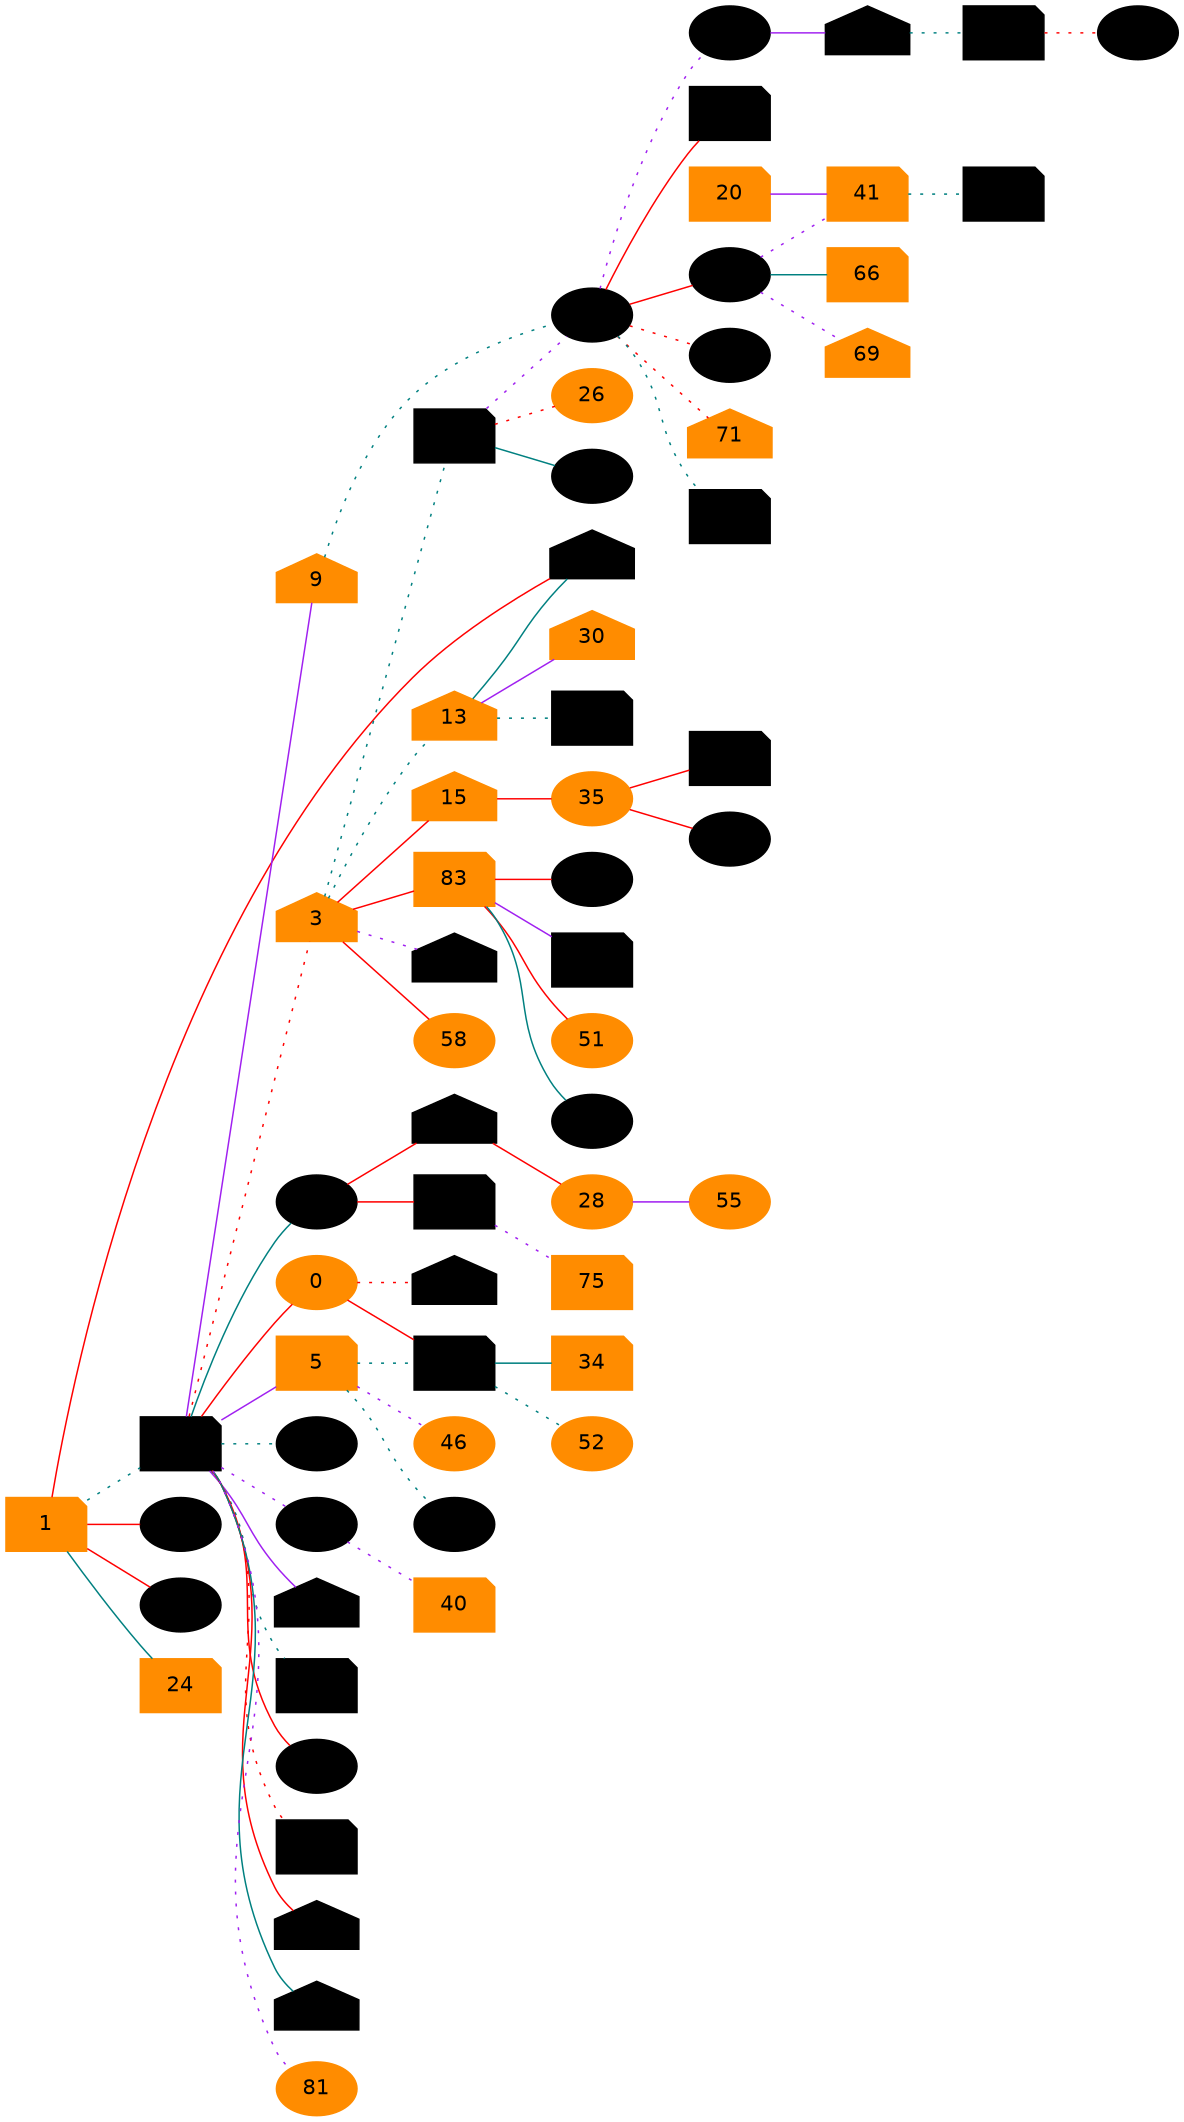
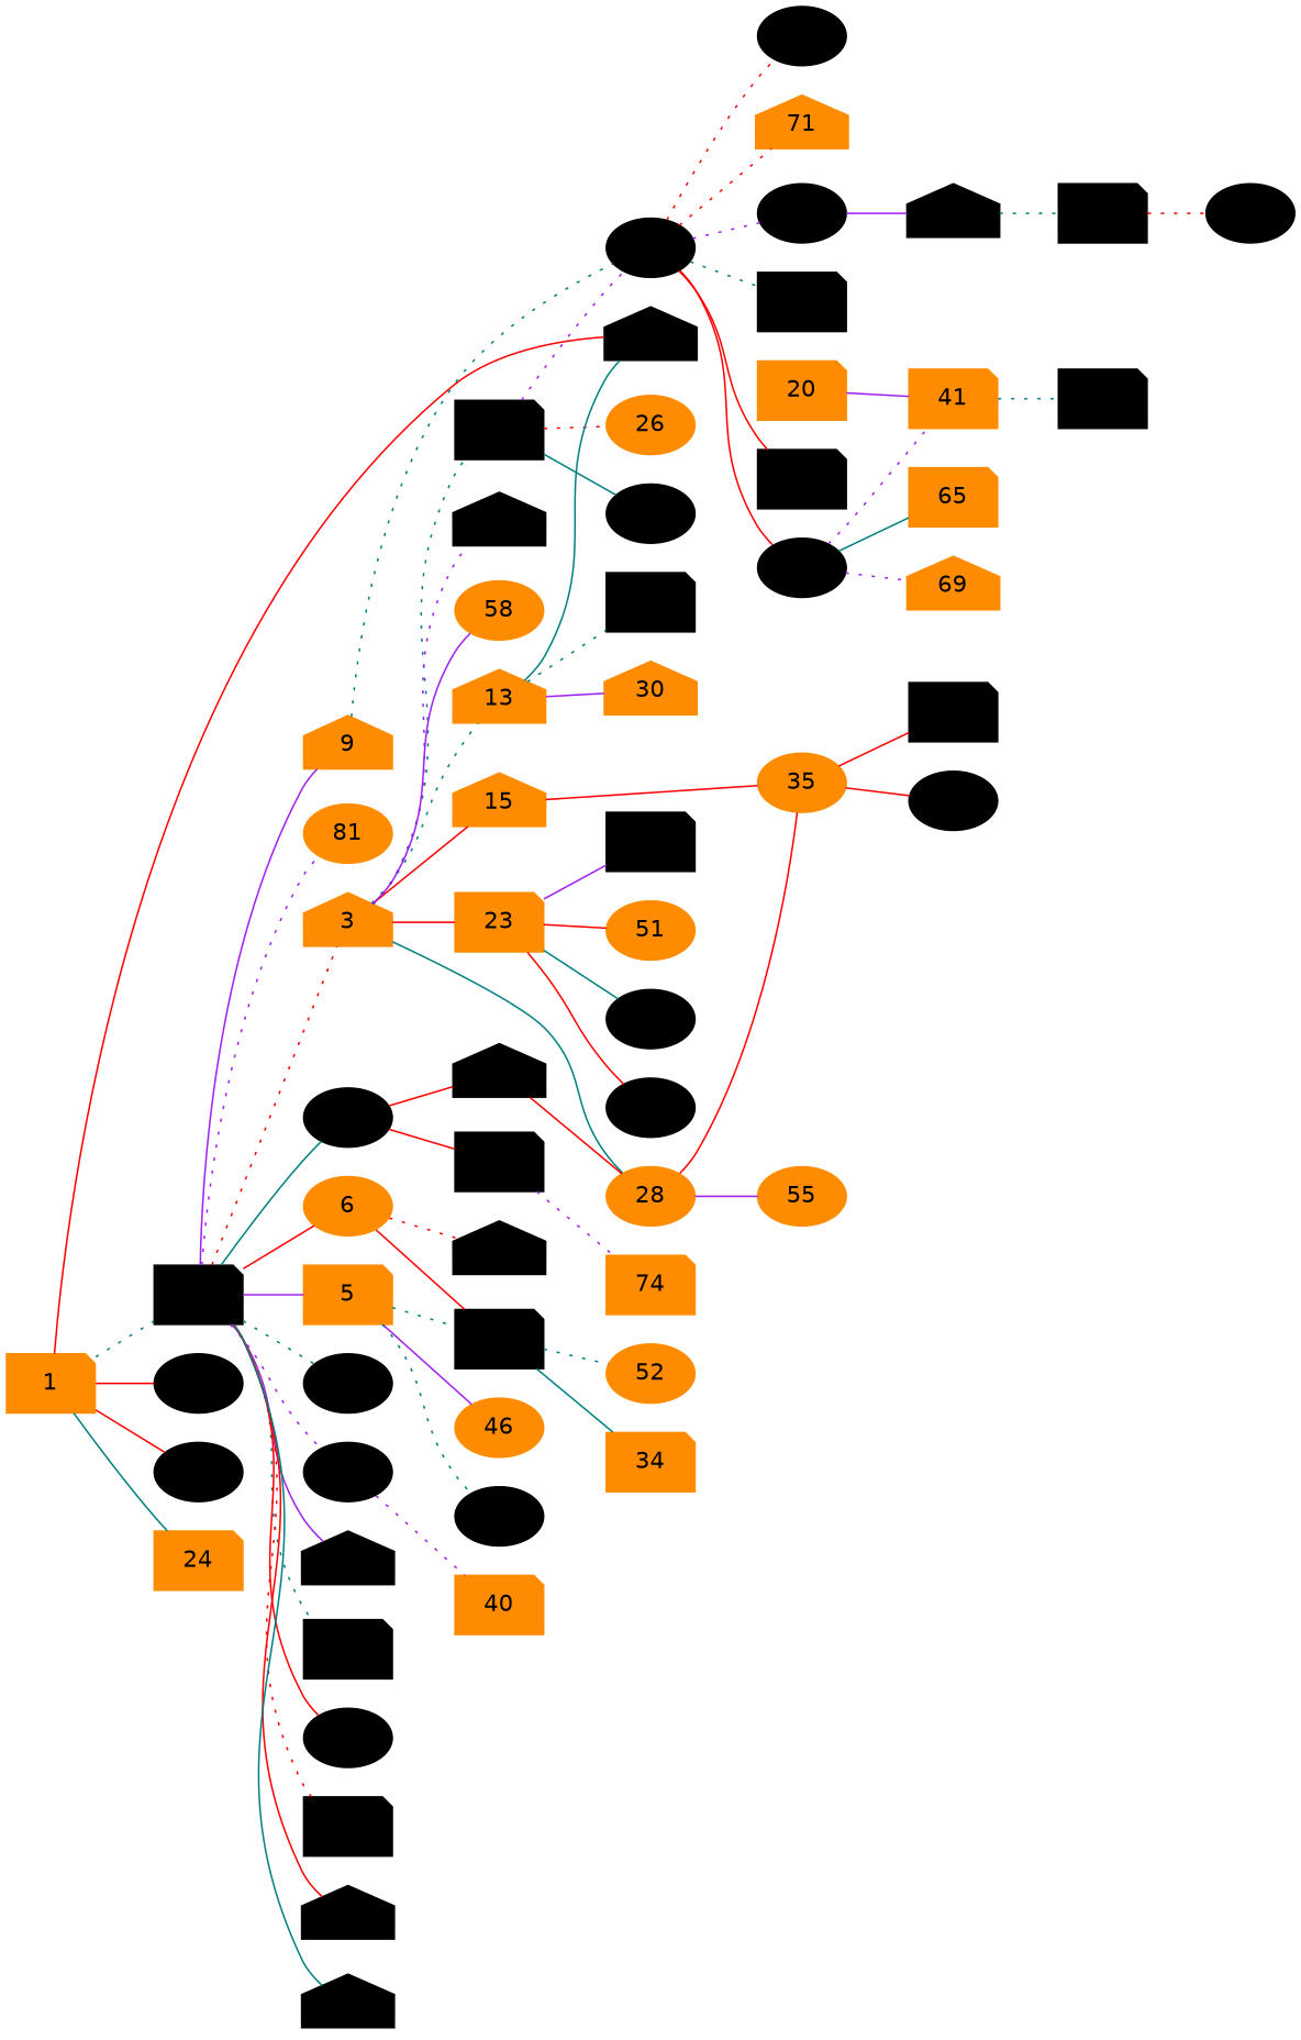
  graph {
    fontname="DejaVu Sans"
    rankdir=LR
    node [color=black fontname="DejaVu Sans" shape=ellipse style=filled]
    edge [color=red fontname="DejaVu Sans" style=solid]
    1 [color=darkorange shape=note super="+33"]
    2 [shape=note super="+37"]
    19
    21
    24 [color=darkorange shape=note]
    42 [shape=house]
    3 [color=darkorange shape=house super="+17"]
    4 [super="+54"]
    5 [color=darkorange shape=note super="+36"]
-   6 [color=darkorange label=0]
+   6 [color=darkorange]
    7 [super="+14"]
    9 [color=darkorange shape=house super="+67"]
    12 [super="+60"]
    25 [shape=house]
    31 [shape=note]
    39
    70 [shape=note]
    77 [shape=house]
    80 [shape=house]
    81 [color=darkorange]
    8 [shape=note super="+68"]
    13 [color=darkorange shape=house super="+47"]
    15 [color=darkorange shape=house]
-   23 [color=darkorange shape=note super="+74" label=83]
+   23 [color=darkorange shape=note super="+74"]
    28 [color=darkorange super="+44"]
    48 [shape=house]
    58 [color=darkorange]
    27 [shape=house]
    62 [shape=note]
    11 [shape=note super="+79"]
    46 [color=darkorange]
    85
    56 [shape=house]
    10 [super="+16"]
    n35 [color=darkorange label=40 shape=note]
    26 [color=darkorange]
    59 [super="+63"]
    30 [color=darkorange shape=house]
    53 [shape=note]
    35 [color=darkorange super="+64"]
    20 [color=darkorange shape=note]
    41 [color=darkorange shape=note super="+61"]
    32
    43 [shape=note]
    51 [color=darkorange]
    82
    55 [color=darkorange]
-   75 [color=darkorange shape=note]
+   75 [color=darkorange shape=note label=74]
    34 [color=darkorange shape=note]
    52 [color=darkorange]
    18 [super="+50"]
    22 [shape=note]
    29 [super="+40"]
    38
    71 [color=darkorange shape=house]
    76 [shape=note]
    57 [shape=house super="+66"]
-   65 [color=darkorange shape=note label=66]
+   65 [color=darkorange shape=note]
    69 [color=darkorange shape=house]
    45 [shape=note]
    72
    78 [shape=note]
    73 [shape=note super="+83"]
    84
    1 -- 2 [color=teal style=dotted]
    1 -- 19
    1 -- 21
    1 -- 24 [color=teal]
    1 -- 42
    2 -- 3 [style=dotted weight=2]
    2 -- 4 [color=teal]
    2 -- 5 [color=purple]
    2 -- 6
    2 -- 7 [color=teal style=dotted]
    2 -- 9 [color=purple weight=2]
    2 -- 12 [color=purple style=dotted]
    2 -- 25 [color=purple]
    2 -- 31 [color=teal style=dotted]
    2 -- 39
    2 -- 70 [style=dotted]
    2 -- 77
    2 -- 80 [color=teal]
    2 -- 81 [color=purple style=dotted]
    3 -- 8 [color=teal style=dotted]
    3 -- 13 [color=teal style=dotted]
    3 -- 15
    3 -- 23
+   3 -- 28 [color=teal]
    3 -- 48 [color=purple style=dotted]
-   3 -- 58
+   3 -- 58 [color=purple]
    4 -- 27
    4 -- 62
    5 -- 11 [color=teal style=dotted]
-   5 -- 46 [color=purple style=dotted]
+   5 -- 46 [color=purple]
    5 -- 85 [color=teal style=dotted]
    6 -- 11
    6 -- 56 [style=dotted]
    9 -- 10 [color=teal style=dotted]
    12 -- n35 [color=purple style=dotted]
    8 -- 10 [color=purple style=dotted]
    8 -- 26 [style=dotted]
    8 -- 59 [color=teal]
    13 -- 42 [color=teal]
    13 -- 30 [color=purple]
    13 -- 53 [color=teal style=dotted]
    15 -- 35
    23 -- 32
    23 -- 43 [color=purple]
    23 -- 51
    23 -- 82 [color=teal]
+   28 -- 35
    28 -- 55 [color=purple]
    27 -- 28
    62 -- 75 [color=purple style=dotted]
    11 -- 34 [color=teal]
    11 -- 52 [color=teal style=dotted]
    10 -- 18 [color=purple style=dotted]
    10 -- 22
    10 -- 29
    10 -- 38 [style=dotted]
    10 -- 71 [style=dotted]
    10 -- 76 [color=teal style=dotted]
    35 -- 45
    35 -- 72
    20 -- 41 [color=purple]
    41 -- 73 [color=teal style=dotted]
    18 -- 57 [color=purple]
    29 -- 41 [color=purple style=dotted]
    29 -- 65 [color=teal]
    29 -- 69 [color=purple style=dotted]
    57 -- 78 [color=teal style=dotted]
    78 -- 84 [style=dotted]
  }
